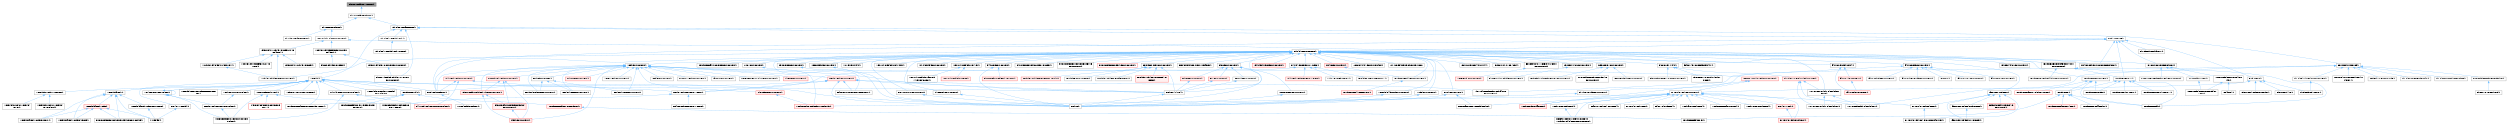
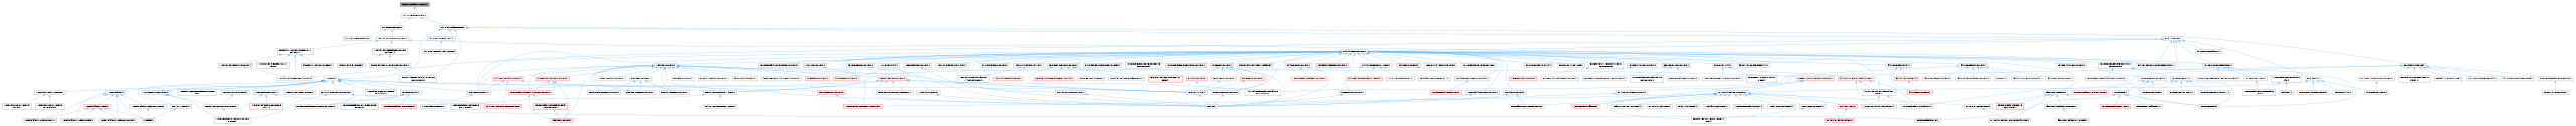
  digraph {
    node [color=grey40 fillcolor=white fontname=Helvetica fontsize=10 shape=box style=filled]
    edge [color=steelblue1 dir=back fontname=Helvetica fontsize=10 labelfontname=Helvetica labelfontsize=10 style=solid]
    n1 [color=gray40 fillcolor=grey60 fontcolor=black height=0.2 label="ChaosInterfaceWrapper.h" width=0.4]
    n2 [height=0.2 label="PhysInterface_Chaos.h" width=0.4]
    n3 [height=0.2 label="PhysScene_Chaos.h" width=0.4]
    n4 [height=0.2 label="PhysicsInterfaceCore.h" width=0.4]
    n5 [height=0.2 label="NetworkPhysicsComponent.h" width=0.4]
    n6 [height=0.2 label="PhysicsInterfaceScene.h" width=0.4]
    n7 [height=0.2 label="ChaosWheeledVehicleMovement\lComponent.h" width=0.4]
    n8 [height=0.2 label="BodyInstance.h" width=0.4]
    n9 [height=0.2 label="ConstraintInstance.h" width=0.4]
    n10 [height=0.2 label="Material.h" width=0.4]
    n11 [height=0.2 label="PhysicalMaterialMask.h" width=0.4]
    n12 [height=0.2 label="ChaosSimModuleManagerAsync\lCallback.h" width=0.4]
    n13 [height=0.2 label="ModularVehicleBaseComponent\lCallback.h" width=0.4]
    n14 [height=0.2 label="MoverNetworkPhysicsLiaison\lBase.h" width=0.4]
    n15 [height=0.2 label="ChaosSimModuleManager.h" width=0.4]
    n16 [height=0.2 label="ModularVehicleBaseComponent.h" width=0.4]
    n17 [height=0.2 label="ModularVehicleDefaultAsync\lInput.h" width=0.4]
    n18 [height=0.2 label="ModularVehicleSimulationCU.h" width=0.4]
    n19 [height=0.2 label="ChaosVehicleManager.h" width=0.4]
    n20 [height=0.2 label="ChaosVehicleMovementComponent.h" width=0.4]
    n21 [height=0.2 label="MoverNetworkPhysicsLiaison.h" width=0.4]
    n22 [height=0.2 label="MoverPathedPhysicsLiaison.h" width=0.4]
    n23 [height=0.2 label="BodySetup.h" width=0.4]
    n24 [height=0.2 label="EngineSharedPCH.h" width=0.4]
    n25 [height=0.2 label="ISMComponentDescriptor.h" width=0.4]
    n26 [height=0.2 label="LandscapeProxy.h" width=0.4]
    n27 [height=0.2 label="PhysicsThreadLibrary.h" width=0.4]
    n28 [height=0.2 label="PrimitiveComponent.h" width=0.4]
    n29 [height=0.2 label="SplineMeshComponentDescriptor.h" width=0.4]
    n30 [height=0.2 label="SmartObjectDebugRendering.h" width=0.4]
    n31 [height=0.2 label="ConstraintInstanceBlueprint\lLibrary.h" width=0.4]
    n32 [height=0.2 label="PathedMovementMode.h" width=0.4]
    n33 [height=0.2 label="PhysicalAnimationComponent.h" width=0.4]
    n34 [height=0.2 label="PhysicsAssetRenderUtils.h" width=0.4]
    n35 [height=0.2 label="PhysicsConstraintTemplate.h" width=0.4]
    n36 [height=0.2 label="PhysicsHandleComponent.h" width=0.4]
    n37 [height=0.2 label="EngineMinimal.h" width=0.4]
    n38 [height=0.2 label="StaticMeshSceneProxyDesc.h" width=0.4]
    n39 [height=0.2 label="InstancedStaticMesh.h" width=0.4]
    n40 [height=0.2 label="LandscapeEditResourcesSubsystem.h" width=0.4]
    n41 [height=0.2 label="LandscapeUtils.h" width=0.4]
    n42 [height=0.2 label="MaterialExpressionMaterial\lSample.cpp" width=0.4]
    n43 [height=0.2 label="MaterialFunctionInstance.h" width=0.4]
    n44 [height=0.2 label="MaterialGraph.h" width=0.4]
    n45 [height=0.2 label="MaterialInstanceUpdateParameter\lSet.h" width=0.4]
    n46 [height=0.2 label="MeshComponentHelper.h" width=0.4]
    n47 [height=0.2 label="NaniteResourcesHelper.h" width=0.4]
    n48 [height=0.2 label="PreviewMaterial.h" width=0.4]
    n49 [height=0.2 label="PrimitiveComponentHelper.h" width=0.4]
    n50 [height=0.2 label="WebBrowserAssetManager.h" width=0.4]
    n51 [height=0.2 label="PhysicalMaterialMaskImport.h" width=0.4]
    n52 [height=0.2 label="ChaosCooking.h" width=0.4]
    n53 [height=0.2 label="ChaosDerivedDataReader.h" width=0.4]
    n54 [height=0.2 label="DynamicMeshComponent.h" width=0.4]
    n55 [height=0.2 label="SkeletalBodySetup.h" width=0.4]
    n56 [height=0.2 label="UnrealEdSharedPCH.h" width=0.4]
    n57 [height=0.2 label="HLODInstancedStaticMeshComponent.h" width=0.4]
    n58 [height=0.2 label="ISMPartitionActor.h" width=0.4]
    n59 [height=0.2 label="InstancedPlacementClient\lInfo.h" width=0.4]
    n60 [height=0.2 label="Landscape.h" width=0.4]
    n61 [height=0.2 label="LandscapeEdit.h" width=0.4]
    n62 [height=0.2 label="LandscapeRender.h" width=0.4]
    n63 [height=0.2 label="LandscapeStreamingProxy.h" width=0.4]
    n64 [height=0.2 label="LandscapeSubsystem.h" width=0.4]
    n65 [height=0.2 label="ActorPrimitiveColorHandler.h" width=0.4]
    n66 [height=0.2 label="ArrowComponent.h" width=0.4]
    n67 [height=0.2 label="AsyncRegisterLevelContext.cpp" width=0.4]
    n68 [height=0.2 label="BakedShallowWaterSimulation\lComponent.h" width=0.4]
    n69 [height=0.2 label="BillboardComponent.h" width=0.4]
    n70 [height=0.2 label="BrushComponent.h" width=0.4]
    n71 [height=0.2 label="ClusterUnionComponent.h" width=0.4]
    n72 [height=0.2 label="ComponentCollisionUtil.h" width=0.4]
    n73 [height=0.2 label="CustomPhysXPayload.h" width=0.4]
    n74 [height=0.2 label="DebugDrawComponent.h" width=0.4]
    n75 [height=0.2 label="DrawFrustumComponent.h" width=0.4]
    n76 [height=0.2 label="EditorComponentSourceFactory.h" width=0.4]
    n77 [height=0.2 label="EditorViewportSelectability.h" width=0.4]
    n78 [height=0.2 label="FloorQueryUtils.h" width=0.4]
    n79 [height=0.2 label="GeometrySelector.h" width=0.4]
    n80 [height=0.2 label="GizmoBaseComponent.h" width=0.4]
    n81 [height=0.2 label="GizmoRenderingUtil.h" width=0.4]
    n82 [height=0.2 label="LakeCollisionComponent.h" width=0.4]
    n83 [height=0.2 label="LandscapeComponent.h" width=0.4]
    n84 [height=0.2 label="LandscapeGizmoRenderComponent.h" width=0.4]
    n85 [height=0.2 label="LandscapeHeightfieldCollision\lComponent.h" width=0.4]
    n86 [height=0.2 label="LandscapeSplinesComponent.h" width=0.4]
    n87 [height=0.2 label="LineBatchComponent.h" width=0.4]
    n88 [height=0.2 label="MaterialBillboardComponent.h" width=0.4]
    n89 [height=0.2 label="MeshComponent.h" width=0.4]
    n90 [height=0.2 label="ModelComponent.h" width=0.4]
    n91 [height=0.2 label="MovementUtils.h" width=0.4]
    n92 [height=0.2 label="NetworkPredictionDriver.h" width=0.4]
    n93 [height=0.2 label="NetworkPredictionPhysics.h" width=0.4]
    n94 [height=0.2 label="ParticleSystemComponent.h" width=0.4]
    n95 [height=0.2 label="PhysicsFieldComponent.h" width=0.4]
    n96 [height=0.2 label="PrimitiveSceneProxyDesc.h" width=0.4]
    n97 [height=0.2 label="ShapeComponent.h" width=0.4]
    n98 [height=0.2 label="SimpleStreamableAssetManager.h" width=0.4]
    n99 [height=0.2 label="SmartObjectContainerRendering\lComponent.h" width=0.4]
    n100 [color=red height=0.2 label="SmartObjectRenderingComponent.h" width=0.4]
    n101 [color=red fillcolor="#FFF0F0" height=0.2 label="SplineComponent.h" width=0.4]
    n102 [height=0.2 label="StaticLightingSystemInterface.h" width=0.4]
    n103 [height=0.2 label="TextRenderComponent.h" width=0.4]
    n104 [height=0.2 label="VectorFieldComponent.h" width=0.4]
    n105 [color=red fillcolor="#FFF0F0" height=0.2 label="VehicleSimBaseComponent.h" width=0.4]
-   n106 [height=0.2 label="DataflowEditorWeightMapPaint\lModularVehicleBaseComponent.h" width=0.4]
+   n106 [height=0.2 label="DataflowEditorWeightMapPaint\lTool.h" width=0.4]
    n107 [height=0.2 label="DeformMeshPolygonsTool.h" width=0.4]
    n108 [height=0.2 label="DynamicMeshActor.h" width=0.4]
    n109 [color=red fillcolor="#FFF0F0" height=0.2 label="DynamicMeshBrushTool.h" width=0.4]
    n110 [height=0.2 label="DynamicMeshSelector.h" width=0.4]
    n111 [height=0.2 label="EditUVIslandsTool.h" width=0.4]
    n112 [height=0.2 label="MeshGroupPaintTool.h" width=0.4]
    n113 [color=red fillcolor="#FFF0F0" height=0.2 label="MeshRenderBufferSet.h" width=0.4]
    n114 [height=0.2 label="MeshSpaceDeformerTool.h" width=0.4]
    n115 [color=red fillcolor="#FFF0F0" height=0.2 label="MeshTopologySelectionMechanic.h" width=0.4]
    n116 [height=0.2 label="MeshVertexPaintTool.h" width=0.4]
    n117 [height=0.2 label="MeshVertexSculptTool.h" width=0.4]
    n118 [color=red fillcolor="#FFF0F0" height=0.2 label="PreviewMesh.h" width=0.4]
    n119 [height=0.2 label="SceneGeometrySpatialCache.h" width=0.4]
    n120 [height=0.2 label="DynamicMeshPolygroupTransformer.h" width=0.4]
    n121 [height=0.2 label="InstancedPlacementPartition\lActor.h" width=0.4]
    n122 [height=0.2 label="Callback.h" width=0.4]
    n123 [height=0.2 label="LandscapeEditLayer.h" width=0.4]
    n124 [color=red fillcolor="#FFF0F0" height=0.2 label="LandscapeEditorServices.h" width=0.4]
    n125 [height=0.2 label="LandscapeNotification.h" width=0.4]
    n126 [color=red fillcolor="#FFF0F0" height=0.2 label="WaterBodyComponent.h" width=0.4]
    n127 [height=0.2 label="Engine.h" width=0.4]
    n128 [color=red fillcolor="#FFF0F0" height=0.2 label="ChaosDeformableSolverActor.h" width=0.4]
    n129 [height=0.2 label="ClusterUnionVehicleComponent.h" width=0.4]
    n130 [height=0.2 label="EQSRenderingComponent.h" width=0.4]
    n131 [height=0.2 label="PathedPhysicsDebugDrawComponent.h" width=0.4]
    n132 [height=0.2 label="SmartObjectDebugRendering\lComponent.h" width=0.4]
    n133 [height=0.2 label="ChaosCharacterMoverComponent.h" width=0.4]
    n134 [height=0.2 label="CharacterMoverSimulation\lTypes.h" width=0.4]
    n135 [color=red fillcolor="#FFF0F0" height=0.2 label="PhysicsMoverSimulationTypes.h" width=0.4]
    n136 [height=0.2 label="GeometrySelectionChanges.h" width=0.4]
    n137 [height=0.2 label="GeometrySelectionManager.h" width=0.4]
    n138 [color=red fillcolor="#FFF0F0" height=0.2 label="SelectionEditInteractive\lCommand.h" width=0.4]
    n139 [height=0.2 label="GizmoArrowComponent.h" width=0.4]
    n140 [height=0.2 label="GizmoBoxComponent.h" width=0.4]
    n141 [height=0.2 label="GizmoCircleComponent.h" width=0.4]
    n142 [height=0.2 label="GizmoLineHandleComponent.h" width=0.4]
    n143 [height=0.2 label="Custom.h" width=0.4]
    n144 [height=0.2 label="ViewAdjustedStaticMeshGizmo\lComponent.h" width=0.4]
    n145 [color=red fillcolor="#FFF0F0" height=0.2 label="GizmoElementBase.h" width=0.4]
    n146 [color=red fillcolor="#FFF0F0" height=0.2 label="GizmoViewContext.h" width=0.4]
    n147 [color=red height=0.2 label="LandscapeGrassWeightExporter.h" width=0.4]
    n148 [height=0.2 label="LandscapeMeshCollisionComponent.h" width=0.4]
    n149 [color=red fillcolor="#FFF0F0" height=0.2 label="LandscapeSplineSegment.h" width=0.4]
    n150 [color=red fillcolor="#FFF0F0" height=0.2 label="BaseDynamicMeshComponent.h" width=0.4]
    n151 [height=0.2 label="BasicElementSet.h" width=0.4]
    n152 [height=0.2 label="BasicLineSetComponent.h" width=0.4]
    n153 [height=0.2 label="BasicPointSetComponent.h" width=0.4]
    n154 [height=0.2 label="BasicTriangleSetComponent.h" width=0.4]
    n155 [height=0.2 label="CableComponent.h" width=0.4]
    n156 [color=red fillcolor="#FFF0F0" height=0.2 label="ChaosDeformablePhysicsComponent.h" width=0.4]
    n157 [color=red fillcolor="#FFF0F0" height=0.2 label="FleshComponent.h" width=0.4]
    n158 [height=0.2 label="CustomMeshComponent.h" width=0.4]
    n159 [height=0.2 label="GroomComponent.h" width=0.4]
    n160 [height=0.2 label="HeterogeneousVolumeComponent.h" width=0.4]
    n161 [color=red fillcolor="#FFF0F0" height=0.2 label="LineSetComponent.h" width=0.4]
    n162 [color=red fillcolor="#FFF0F0" height=0.2 label="PointSetComponent.h" width=0.4]
    n163 [color=red fillcolor="#FFF0F0" height=0.2 label="ProceduralMeshComponent.h" width=0.4]
    n164 [color=red fillcolor="#FFF0F0" height=0.2 label="SkinnedMeshComponent.h" width=0.4]
    n165 [color=red fillcolor="#FFF0F0" height=0.2 label="StaticMeshComponent.h" width=0.4]
    n166 [color=red fillcolor="#FFF0F0" height=0.2 label="TriangleSetComponent.h" width=0.4]
    n167 [height=0.2 label="WaterMeshComponent.h" width=0.4]
    n168 [height=0.2 label="NetworkPredictionGeneric\lKinematicActor.h" width=0.4]
    n169 [color=red fillcolor="#FFF0F0" height=0.2 label="NetworkPredictionTrace.h" width=0.4]
    n170 [height=0.2 label="ParticleEventManager.h" width=0.4]
    n171 [height=0.2 label="ParticleModuleEventGenerator.h" width=0.4]
    n172 [color=red fillcolor="#FFF0F0" height=0.2 label="ParticleModuleEventReceiver\lBase.h" width=0.4]
    n173 [color=red fillcolor="#FFF0F0" height=0.2 label="ParticleModuleParameterDynamic.h" width=0.4]
    n174 [height=0.2 label="AnimNextDebugDraw.h" width=0.4]
    n175 [height=0.2 label="ParticleSystemSceneProxy.h" width=0.4]
    n176 [color=red fillcolor="#FFF0F0" height=0.2 label="SkinnedMeshSceneProxyDesc.h" width=0.4]
    n177 [color=red fillcolor="#FFF0F0" height=0.2 label="BoxComponent.h" width=0.4]
    n178 [height=0.2 label="CapsuleComponent.h" width=0.4]
    n179 [height=0.2 label="PostProcessComponent.h" width=0.4]
    n180 [color=red fillcolor="#FFF0F0" height=0.2 label="SphereComponent.h" width=0.4]
    n181 [color=red fillcolor="#FFF0F0" height=0.2 label="ChaosDeformableTetrahedral\lComponent.h" width=0.4]
    n182 [color=red fillcolor="#FFF0F0" height=0.2 label="SkinnedMeshComponentHelper.h" width=0.4]
    n183 [height=0.2 label="InstancedStaticMeshScene\lProxyDesc.h" width=0.4]
    n184 [height=0.2 label="SplineMeshSceneProxyDesc.h" width=0.4]
    n185 [height=0.2 label="ChaosMoverBackend.h" width=0.4]
    n186 [color=red height=0.2 label="HierarchicalStaticMeshScene\lProxy.h" width=0.4]
    n187 [height=0.2 label="InstancedStaticMeshComponent\lHelper.h" width=0.4]
    n188 [height=0.2 label="LandscapeEditLayerMergeRender\lContext.h" width=0.4]
    n189 [color=red fillcolor="#FFF0F0" height=0.2 label="LandscapeEditLayerRenderer.h" width=0.4]
    n190 [height=0.2 label="MaterialFunctionMaterial\lLayer.h" width=0.4]
    n191 [height=0.2 label="MaterialFunctionMaterial\lLayerBlend.h" width=0.4]
    n192 [color=red fillcolor="#FFF0F0" height=0.2 label="MaterialGraphNode.h" width=0.4]
-   n193 [height=0.2 label="SmartObjectContainerRendering_Composite.h" width=0.4]
+   n193 [height=0.2 label="MaterialGraphNode_Composite.h" width=0.4]
    n194 [height=0.2 label="UnrealEd.h" width=0.4]
    n195 [height=0.2 label="MaterialGraphNode_Custom.h" width=0.4]
    n196 [height=0.2 label="MaterialGraphNode_PinBase.h" width=0.4]
    n197 [height=0.2 label="MaterialGraphNode_Comment.h" width=0.4]
    n198 [height=0.2 label="StaticMeshComponentHelper.h" width=0.4]
    n1 -> n2
    n2 -> n3
    n2 -> n4
    n3 -> n5
    n3 -> n6
    n4 -> n7
    n4 -> n8
    n4 -> n9
    n4 -> n10
    n4 -> n11
    n5 -> n12
    n5 -> n13
    n5 -> n14
    n8 -> n23
    n8 -> n24
    n8 -> n25
    n8 -> n26
    n8 -> n27
    n8 -> n28
    n8 -> n29
    n9 -> n22
    n9 -> n30
    n9 -> n31
    n9 -> n32
    n9 -> n33
    n9 -> n34
    n9 -> n35
    n9 -> n36
    n10 -> n24
    n10 -> n37
    n10 -> n38
    n10 -> n39
    n10 -> n40
    n10 -> n41
    n10 -> n42
    n10 -> n43
    n10 -> n44
    n10 -> n45
    n10 -> n46
    n10 -> n47
    n10 -> n48
    n10 -> n49
    n10 -> n50
    n11 -> n51
    n12 -> n15
    n12 -> n16
    n12 -> n17
    n12 -> n18
    n13 -> n19
    n13 -> n20
    n14 -> n21
    n14 -> n22
    n18 -> n16
    n20 -> n7
    n23 -> n52
    n23 -> n53
    n23 -> n54
    n23 -> n55
    n24 -> n56
    n25 -> n57
    n25 -> n58
    n25 -> n59
    n26 -> n60
    n26 -> n61
    n26 -> n62
    n26 -> n63
    n26 -> n64
    n28 -> n16
    n28 -> n24
    n28 -> n25
    n28 -> n29
    n28 -> n37
    n28 -> n65
    n28 -> n66
    n28 -> n67
    n28 -> n68
    n28 -> n69
    n28 -> n70
    n28 -> n71
    n28 -> n72
    n28 -> n73
    n28 -> n74
    n28 -> n75
    n28 -> n76
    n28 -> n77
    n28 -> n78
    n28 -> n79
    n28 -> n80
    n28 -> n81
    n28 -> n82
    n28 -> n83
    n28 -> n84
    n28 -> n85
    n28 -> n86
    n28 -> n87
    n28 -> n88
    n28 -> n89
    n28 -> n90
    n28 -> n91
    n28 -> n92
    n28 -> n93
    n28 -> n94
    n28 -> n95
    n28 -> n96
    n28 -> n97
    n28 -> n98
    n28 -> n99
    n28 -> n100
    n28 -> n101
    n28 -> n102
    n28 -> n103
    n28 -> n104
    n28 -> n105
    n30 -> n185
    n33 -> n55
    n36 -> n127
    n37 -> n127
    n38 -> n183
    n38 -> n184
    n39 -> n183
    n39 -> n186
    n39 -> n187
    n41 -> n40
    n41 -> n188
    n41 -> n189
    n43 -> n190
    n43 -> n191
    n44 -> n192
    n44 -> n193
    n44 -> n194
    n44 -> n195
    n44 -> n196
    n44 -> n197
    n46 -> n198
    n47 -> n47
    n47 -> n187
    n47 -> n198
    n48 -> n194
    n49 -> n182
    n49 -> n187
    n54 -> n106
    n54 -> n107
    n54 -> n108
    n54 -> n109
    n54 -> n110
    n54 -> n111
    n54 -> n112
    n54 -> n113
    n54 -> n114
    n54 -> n115
    n54 -> n116
    n54 -> n117
    n54 -> n118
    n54 -> n119
    n58 -> n121
    n59 -> n121
    n59 -> n122
    n60 -> n61
    n60 -> n123
    n60 -> n124
    n60 -> n125
    n66 -> n115
    n68 -> n126
    n69 -> n127
    n69 -> n128
    n70 -> n119
    n70 -> n127
    n71 -> n129
    n74 -> n130
    n74 -> n131
    n74 -> n132
    n75 -> n127
    n78 -> n133
    n78 -> n134
    n78 -> n135
    n79 -> n110
    n79 -> n120
    n79 -> n136
    n79 -> n137
    n79 -> n138
    n80 -> n139
    n80 -> n140
    n80 -> n141
    n80 -> n142
    n80 -> n143
    n80 -> n144
    n81 -> n145
    n81 -> n146
    n83 -> n60
    n83 -> n61
    n83 -> n62
    n83 -> n147
    n85 -> n26
    n85 -> n61
    n85 -> n148
    n86 -> n149
    n87 -> n127
    n88 -> n127
    n89 -> n24
    n89 -> n37
    n89 -> n150
    n89 -> n151
    n89 -> n152
-   n89 -> n153
+   n153 -> n89
    n89 -> n154
    n89 -> n155
    n89 -> n156
    n89 -> n157
    n89 -> n158
    n89 -> n159
    n89 -> n160
    n89 -> n161
    n89 -> n162
    n89 -> n163
    n89 -> n164
    n89 -> n165
    n89 -> n166
    n89 -> n167
    n90 -> n127
    n92 -> n168
    n92 -> n169
    n94 -> n37
    n94 -> n170
    n94 -> n171
    n94 -> n172
    n94 -> n173
    n96 -> n38
    n96 -> n174
    n96 -> n175
    n96 -> n176
    n97 -> n127
    n97 -> n177
    n97 -> n178
    n97 -> n179
    n97 -> n180
    n101 -> n86
    n103 -> n127
    n104 -> n127
    n110 -> n120
    n116 -> n106
    n118 -> n109
    n135 -> n14
    n135 -> n21
    n135 -> n22
    n136 -> n137
    n146 -> n145
    n150 -> n54
    n150 -> n113
    n151 -> n152
    n151 -> n153
    n151 -> n154
    n156 -> n157
    n156 -> n181
    n163 -> n156
    n163 -> n157
    n163 -> n181
    n164 -> n24
    n164 -> n127
    n164 -> n182
    n165 -> n24
    n165 -> n37
    n165 -> n38
    n165 -> n76
    n165 -> n127
    n165 -> n144
    n166 -> n115
    n177 -> n37
    n178 -> n37
    n179 -> n127
    n180 -> n37
    n181 -> n157
    n189 -> n123
    n192 -> n193
    n192 -> n194
    n192 -> n195
    n192 -> n196
    n197 -> n194
    n198 -> n187
  }
